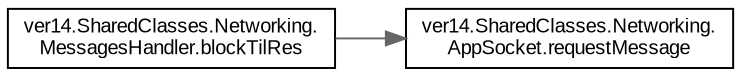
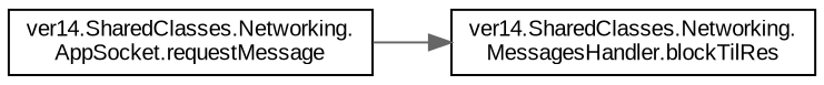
  digraph {
    rankdir=RL
    fontname="Liberation Sans"
    node [color=black fillcolor=white fontname="Liberation Sans" fontsize=10 shape=record style=filled]
    n1 [fontcolor=black height=0.2 label="ver14.SharedClasses.Networking.\lMessagesHandler.blockTilRes" width=0.4]
    n2 [height=0.2 label="ver14.SharedClasses.Networking.\lAppSocket.requestMessage" width=0.4]
-   n2 -> n1 [color=gray40 dir=back fontname="Liberation Sans" fontsize=10 labelfontname=Helvetica labelfontsize=10 style=solid]
+   n1 -> n2 [color=gray40 dir=back fontname="Liberation Sans" fontsize=10 labelfontname=Helvetica labelfontsize=10 style=solid]
  }
